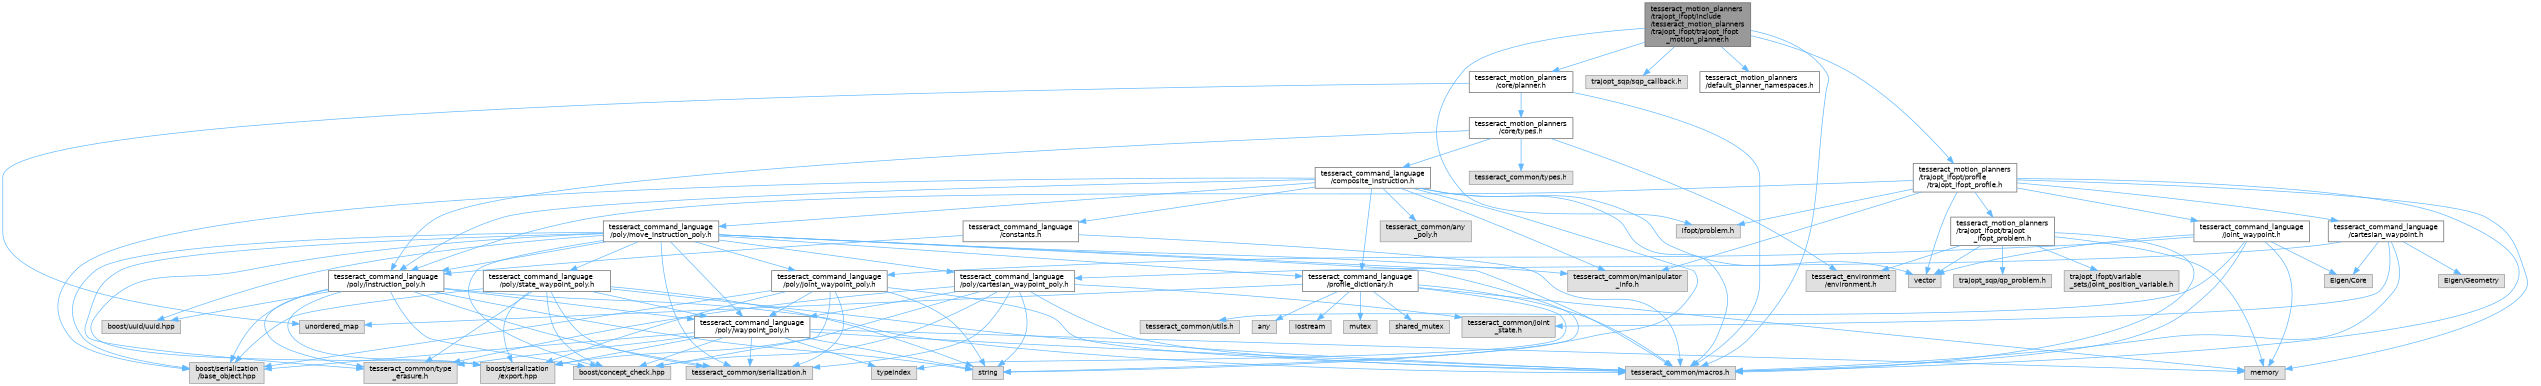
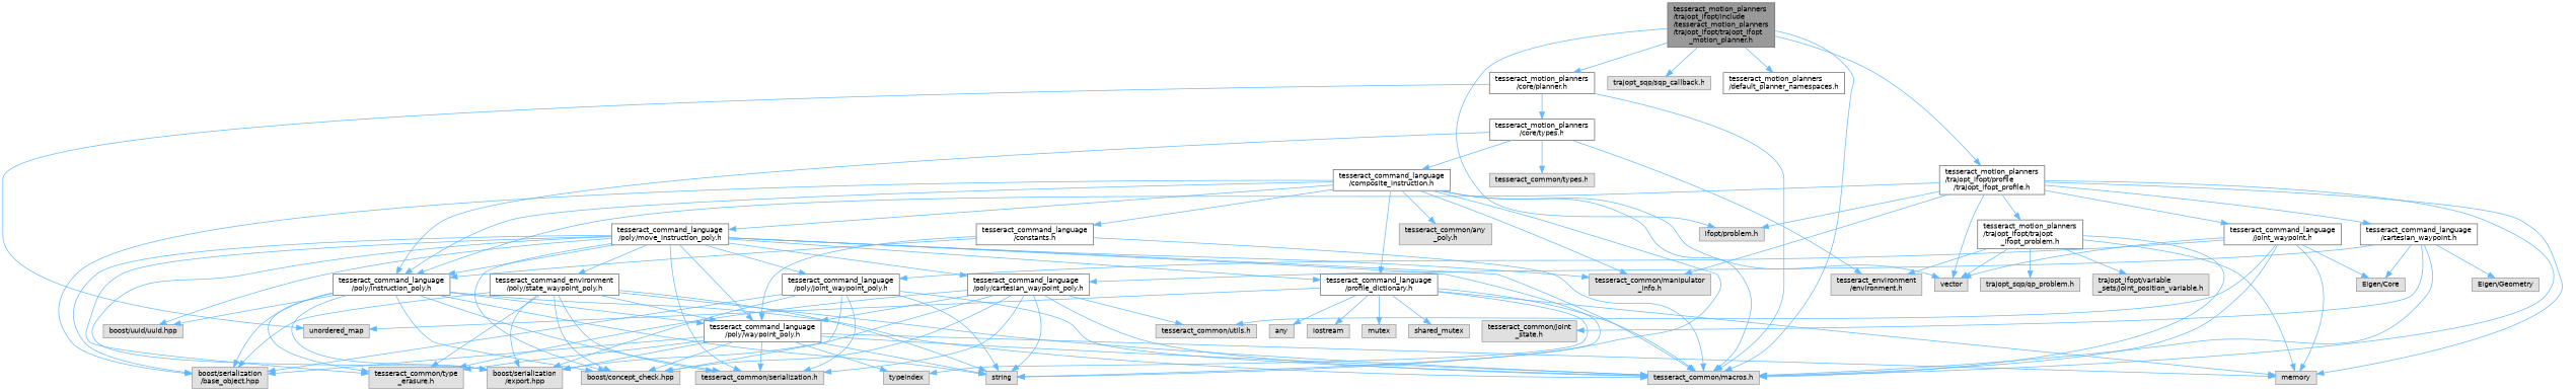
  digraph {
    node [color=grey60 fillcolor="#E0E0E0" fontname=Helvetica fontsize=10 shape=box style=filled]
    edge [color=steelblue1 fontname=Helvetica fontsize=10 labelfontname=Helvetica labelfontsize=10 style=solid]
    n1 [color=gray40 fillcolor=grey60 fontcolor=black height=0.2 label="tesseract_motion_planners\l/trajopt_ifopt/include\l/tesseract_motion_planners\l/trajopt_ifopt/trajopt_ifopt\l_motion_planner.h" width=0.4]
    n2 [height=0.2 label="tesseract_common/macros.h" width=0.4]
    n3 [height=0.2 label="ifopt/problem.h" width=0.4]
    n4 [height=0.2 label="trajopt_sqp/sqp_callback.h" width=0.4]
    n5 [color=grey40 fillcolor=white height=0.2 label="tesseract_motion_planners\l/default_planner_namespaces.h" width=0.4]
    n6 [color=grey40 fillcolor=white height=0.2 label="tesseract_motion_planners\l/core/planner.h" width=0.4]
    n7 [color=grey40 fillcolor=white height=0.2 label="tesseract_motion_planners\l/trajopt_ifopt/profile\l/trajopt_ifopt_profile.h" width=0.4]
    n8 [height=0.2 label=unordered_map width=0.4]
    n9 [color=grey40 fillcolor=white height=0.2 label="tesseract_motion_planners\l/core/types.h" width=0.4]
    n10 [color=grey40 fillcolor=white height=0.2 label="tesseract_command_language\l/poly/instruction_poly.h" width=0.4]
    n11 [height=0.2 label=memory width=0.4]
    n12 [height=0.2 label=vector width=0.4]
    n13 [height=0.2 label="tesseract_common/manipulator\l_info.h" width=0.4]
    n14 [color=grey40 fillcolor=white height=0.2 label="tesseract_motion_planners\l/trajopt_ifopt/trajopt\l_ifopt_problem.h" width=0.4]
    n15 [color=grey40 fillcolor=white height=0.2 label="tesseract_command_language\l/joint_waypoint.h" width=0.4]
    n16 [color=grey40 fillcolor=white height=0.2 label="tesseract_command_language\l/cartesian_waypoint.h" width=0.4]
    n17 [height=0.2 label="tesseract_environment\l/environment.h" width=0.4]
    n18 [height=0.2 label="tesseract_common/types.h" width=0.4]
    n19 [color=grey40 fillcolor=white height=0.2 label="tesseract_command_language\l/composite_instruction.h" width=0.4]
    n20 [height=0.2 label=string width=0.4]
    n21 [height=0.2 label="boost/serialization\l/base_object.hpp" width=0.4]
    n22 [height=0.2 label="boost/serialization\l/export.hpp" width=0.4]
    n23 [height=0.2 label="boost/concept_check.hpp" width=0.4]
    n24 [height=0.2 label="boost/uuid/uuid.hpp" width=0.4]
    n25 [color=grey40 fillcolor=white height=0.2 label="tesseract_command_language\l/poly/waypoint_poly.h" width=0.4]
    n26 [height=0.2 label="tesseract_common/serialization.h" width=0.4]
    n27 [height=0.2 label="tesseract_common/type\l_erasure.h" width=0.4]
    n28 [color=grey40 fillcolor=white height=0.2 label="tesseract_command_language\l/poly/move_instruction_poly.h" width=0.4]
    n29 [color=grey40 fillcolor=white height=0.2 label="tesseract_command_language\l/profile_dictionary.h" width=0.4]
    n30 [color=grey40 fillcolor=white height=0.2 label="tesseract_command_language\l/constants.h" width=0.4]
    n31 [height=0.2 label="tesseract_common/any\l_poly.h" width=0.4]
    n32 [height=0.2 label=typeindex width=0.4]
    n33 [color=grey40 fillcolor=white height=0.2 label="tesseract_command_language\l/poly/cartesian_waypoint_poly.h" width=0.4]
    n34 [color=grey40 fillcolor=white height=0.2 label="tesseract_command_language\l/poly/joint_waypoint_poly.h" width=0.4]
-   n35 [color=grey40 fillcolor=white height=0.2 label="tesseract_command_language\l/poly/state_waypoint_poly.h" width=0.4]
+   n35 [color=grey40 fillcolor=white height=0.2 label="tesseract_command_environment\l/poly/state_waypoint_poly.h" width=0.4]
    n36 [height=0.2 label=any width=0.4]
    n37 [height=0.2 label=iostream width=0.4]
    n38 [height=0.2 label=mutex width=0.4]
    n39 [height=0.2 label=shared_mutex width=0.4]
    n40 [height=0.2 label="tesseract_common/joint\l_state.h" width=0.4]
    n41 [height=0.2 label="trajopt_sqp/qp_problem.h" width=0.4]
    n42 [height=0.2 label="trajopt_ifopt/variable\l_sets/joint_position_variable.h" width=0.4]
    n43 [height=0.2 label="Eigen/Core" width=0.4]
    n44 [height=0.2 label="tesseract_common/utils.h" width=0.4]
    n45 [height=0.2 label="Eigen/Geometry" width=0.4]
    n1 -> n2
    n1 -> n3
    n1 -> n4
    n1 -> n5
    n1 -> n6
    n1 -> n7
    n6 -> n2
    n6 -> n8
    n6 -> n9
    n7 -> n2
    n7 -> n3
    n7 -> n10
    n7 -> n11
    n7 -> n12
    n7 -> n13
    n7 -> n14
    n7 -> n15
    n7 -> n16
    n9 -> n10
    n9 -> n17
    n9 -> n18
    n9 -> n19
    n10 -> n2
    n10 -> n20
    n10 -> n21
    n10 -> n22
    n10 -> n23
    n10 -> n24
    n10 -> n25
    n10 -> n26
    n10 -> n27
    n14 -> n2
    n14 -> n11
    n14 -> n12
    n14 -> n17
    n14 -> n41
    n14 -> n42
    n15 -> n2
    n15 -> n11
    n15 -> n12
    n15 -> n34
    n15 -> n43
    n15 -> n44
    n16 -> n2
    n16 -> n33
    n16 -> n40
    n16 -> n43
    n16 -> n45
    n19 -> n2
    n19 -> n10
    n19 -> n12
    n19 -> n13
    n19 -> n20
    n19 -> n21
    n19 -> n28
    n19 -> n29
    n19 -> n30
    n19 -> n31
    n25 -> n2
    n25 -> n11
    n25 -> n20
    n25 -> n21
    n25 -> n22
    n25 -> n23
    n25 -> n26
    n25 -> n27
    n25 -> n32
    n28 -> n2
    n28 -> n10
    n28 -> n13
    n28 -> n20
    n28 -> n21
    n28 -> n22
    n28 -> n23
    n28 -> n24
    n28 -> n25
    n28 -> n26
    n28 -> n27
    n28 -> n29
    n28 -> n33
    n28 -> n34
    n28 -> n35
    n29 -> n2
    n29 -> n8
    n29 -> n11
    n29 -> n32
    n29 -> n36
    n29 -> n37
    n29 -> n38
    n29 -> n39
    n30 -> n2
    n30 -> n10
    n33 -> n2
    n33 -> n20
    n33 -> n22
    n33 -> n23
    n33 -> n25
    n33 -> n26
    n33 -> n27
-   n33 -> n40
+   n33 -> n44
    n34 -> n2
    n34 -> n20
    n34 -> n21
    n34 -> n22
    n34 -> n23
-   n34 -> n25
+   n30 -> n25
    n34 -> n26
    n35 -> n2
    n35 -> n20
    n35 -> n21
    n35 -> n22
    n35 -> n23
    n35 -> n25
    n35 -> n26
    n35 -> n27
  }
